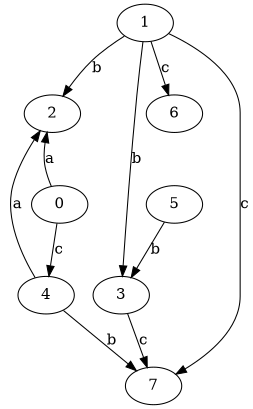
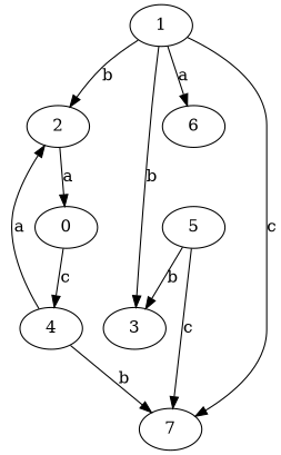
  strict digraph {
    1
    2
    3
    6
    7
    5
    0
    4
    1 -> 2 [label=b]
    1 -> 3 [label=b]
-   1 -> 6 [label=c]
+   1 -> 6 [label=a]
    1 -> 7 [label=c]
    5 -> 3 [label=b]
-   3 -> 7 [label=c]
-   0 -> 2 [label=a]
+   5 -> 7 [label=c]
+   2 -> 0 [label=a]
    0 -> 4 [label=c]
    4 -> 2 [label=a]
    4 -> 7 [label=b]
  }
